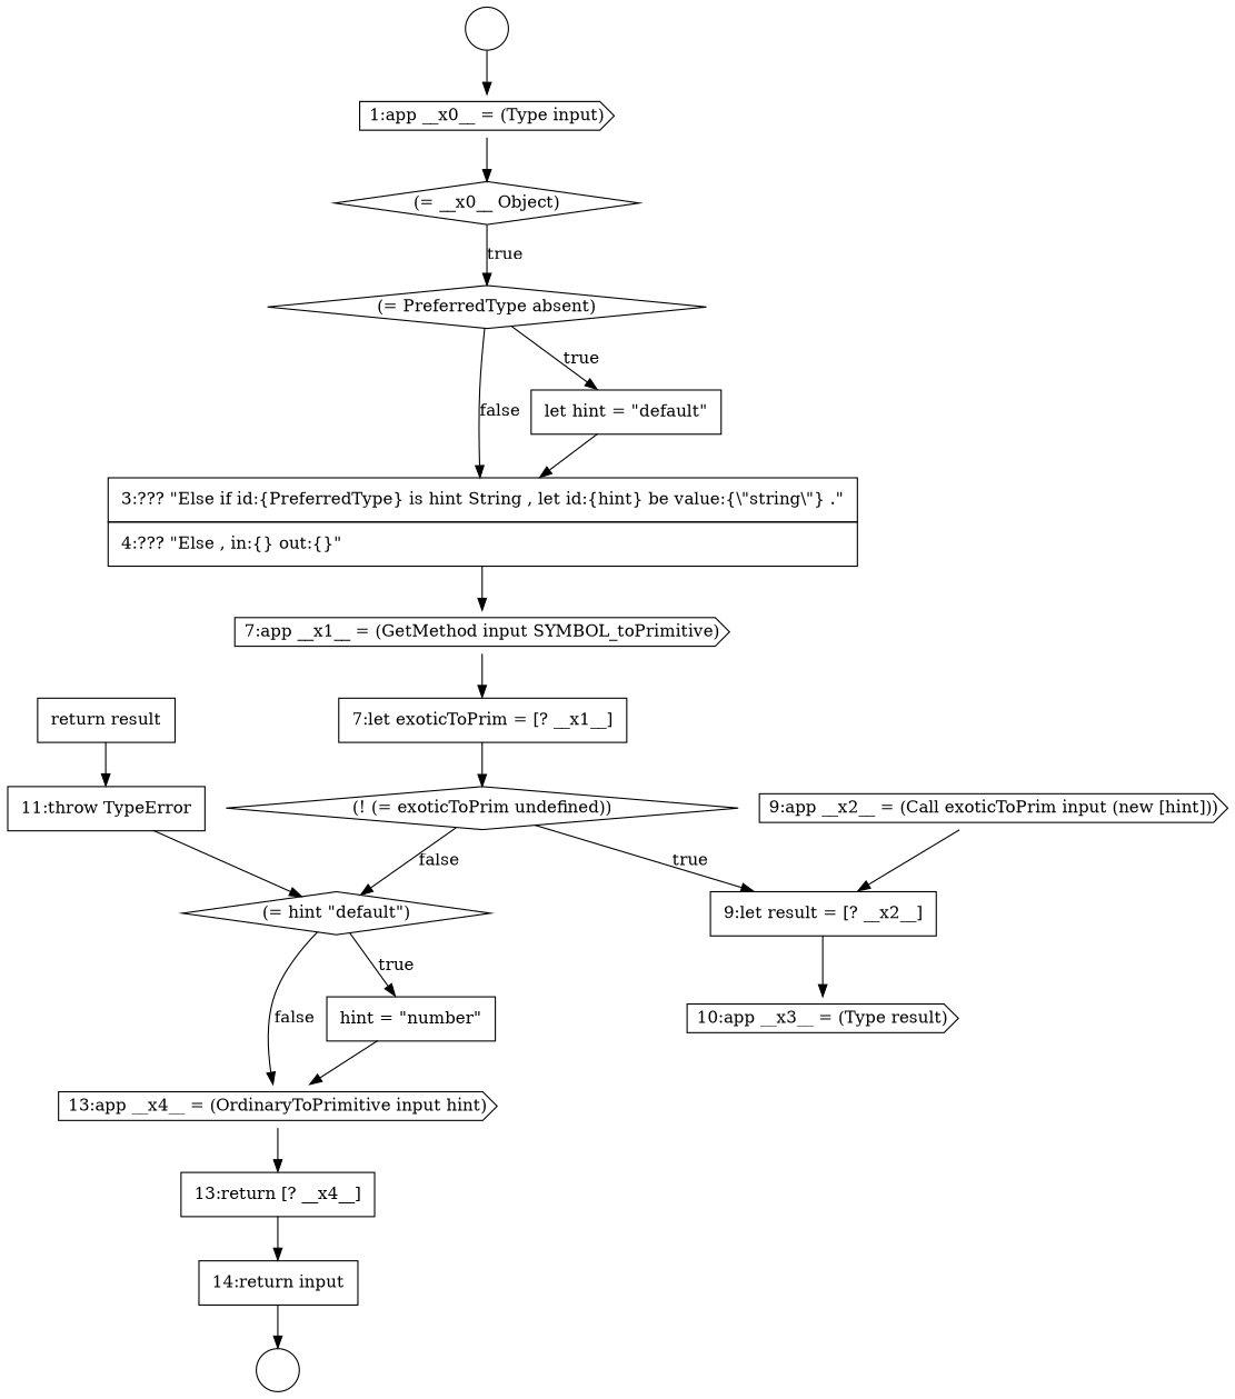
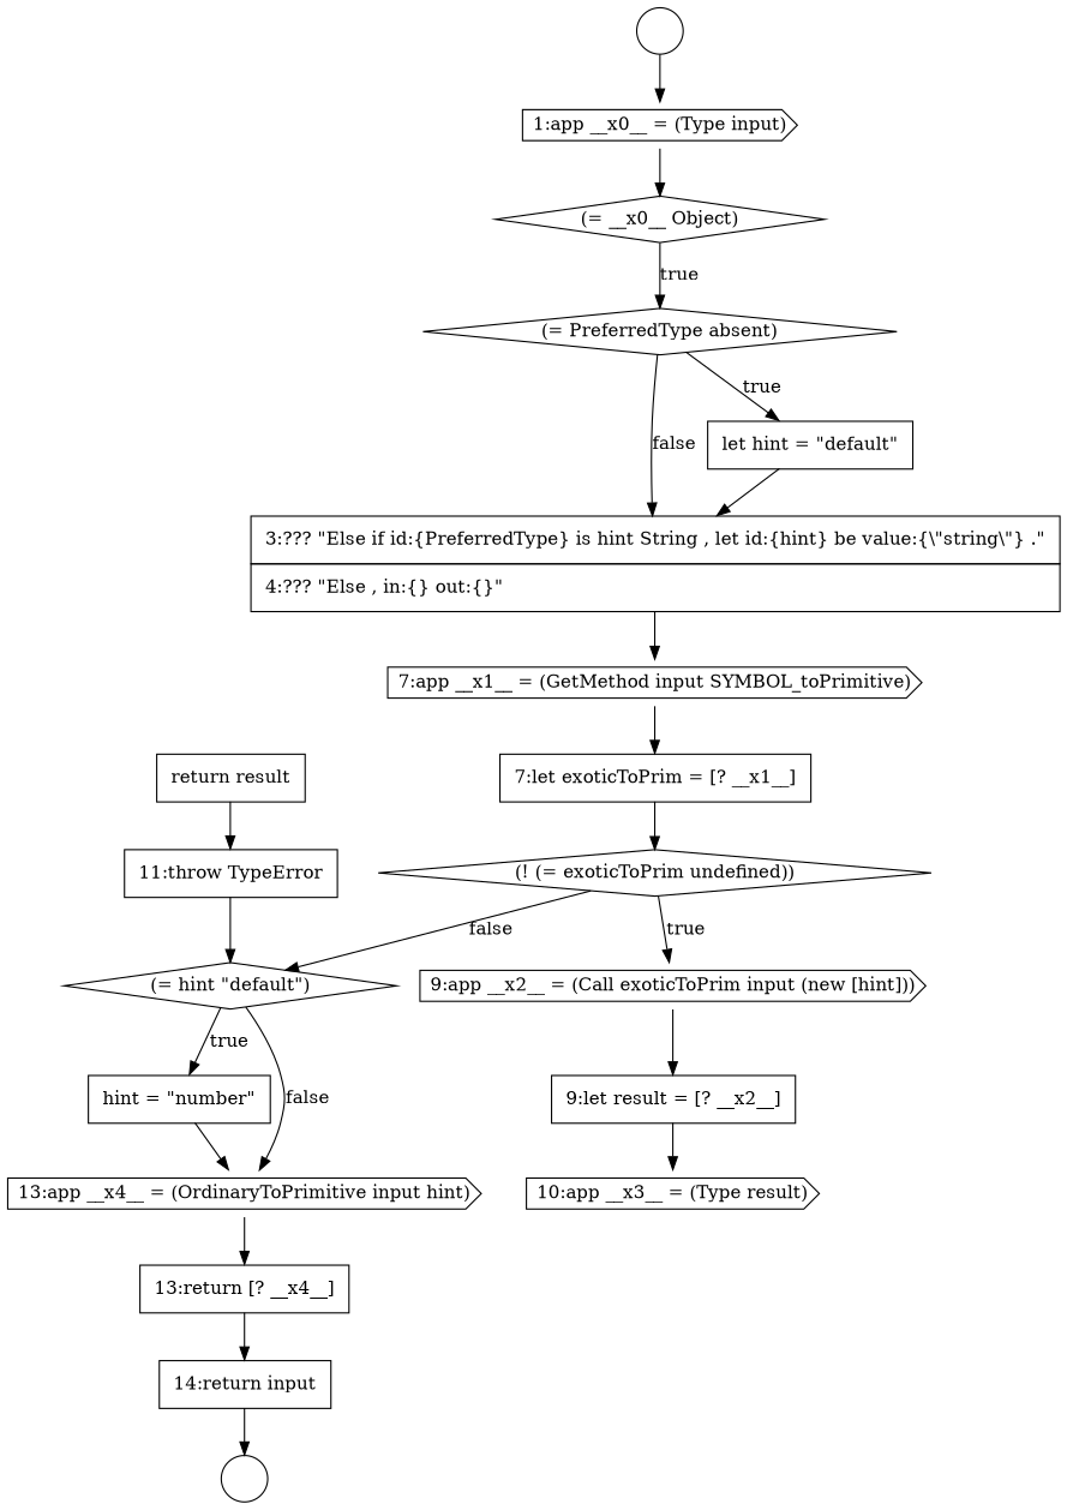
  digraph {
    node [color=black fillcolor=white shape=none style=filled]
    edge [color=black]
    n1 [label=" " shape=circle]
    n2 [label=<<font color="black">     <table border="0" cellborder="1" cellspacing="0" cellpadding="10">       <tr><td align="left">3:??? &quot;Else if id:{PreferredType} is hint String , let id:{hint} be value:{\&quot;string\&quot;} .&quot;</td></tr>       <tr><td align="left">4:??? &quot;Else , in:{} out:{}&quot;</td></tr>     </table>   </font>> margin=0]
    n3 [label=<<font color="black">7:app __x1__ = (GetMethod input SYMBOL_toPrimitive)</font>> shape=cds]
    n4 [label=<<font color="black">     <table border="0" cellborder="1" cellspacing="0" cellpadding="10">       <tr><td align="left">7:let exoticToPrim = [? __x1__]</td></tr>     </table>   </font>> margin=0]
    n5 [label=<<font color="black">(= hint &quot;default&quot;)</font>> shape=diamond]
    n6 [label=<<font color="black">     <table border="0" cellborder="1" cellspacing="0" cellpadding="10">       <tr><td align="left">hint = &quot;number&quot;</td></tr>     </table>   </font>> margin=0]
    n7 [label=<<font color="black">13:app __x4__ = (OrdinaryToPrimitive input hint)</font>> shape=cds]
    n8 [label=<<font color="black">     <table border="0" cellborder="1" cellspacing="0" cellpadding="10">       <tr><td align="left">13:return [? __x4__]</td></tr>     </table>   </font>> margin=0]
    n9 [label=<<font color="black">9:app __x2__ = (Call exoticToPrim input (new [hint]))</font>> shape=cds]
    n10 [label=<<font color="black">     <table border="0" cellborder="1" cellspacing="0" cellpadding="10">       <tr><td align="left">9:let result = [? __x2__]</td></tr>     </table>   </font>> margin=0]
    n11 [label=<<font color="black">10:app __x3__ = (Type result)</font>> shape=cds]
    n12 [label=<<font color="black">     <table border="0" cellborder="1" cellspacing="0" cellpadding="10">       <tr><td align="left">let hint = &quot;default&quot;</td></tr>     </table>   </font>> margin=0]
    n13 [label=<<font color="black">1:app __x0__ = (Type input)</font>> shape=cds]
    n14 [label=<<font color="black">(= __x0__ Object)</font>> shape=diamond]
    n15 [label=<<font color="black">(= PreferredType absent)</font>> shape=diamond]
    n16 [label=<<font color="black">     <table border="0" cellborder="1" cellspacing="0" cellpadding="10">       <tr><td align="left">return result</td></tr>     </table>   </font>> margin=0]
    n17 [label=<<font color="black">     <table border="0" cellborder="1" cellspacing="0" cellpadding="10">       <tr><td align="left">11:throw TypeError</td></tr>     </table>   </font>> margin=0]
    n18 [label=<<font color="black">(! (= exoticToPrim undefined))</font>> shape=diamond]
    n19 [label=" " shape=circle]
    n20 [label=<<font color="black">     <table border="0" cellborder="1" cellspacing="0" cellpadding="10">       <tr><td align="left">14:return input</td></tr>     </table>   </font>> margin=0]
    n2 -> n3
    n3 -> n4
    n4 -> n18
    n5 -> n6 [label=<<font color="black">true</font>>]
    n5 -> n7 [label=<<font color="black">false</font>>]
    n6 -> n7
    n7 -> n8
    n8 -> n20
    n9 -> n10
    n10 -> n11
    n12 -> n2
    n13 -> n14
    n14 -> n15 [label=<<font color="black">true</font>>]
    n15 -> n2 [label=<<font color="black">false</font>>]
    n15 -> n12 [label=<<font color="black">true</font>>]
    n16 -> n17
    n17 -> n5
    n18 -> n5 [label=<<font color="black">false</font>>]
-   n18 -> n10 [label=<<font color="black">true</font>>]
+   n18 -> n9 [label=<<font color="black">true</font>>]
    n19 -> n13
    n20 -> n1
  }
